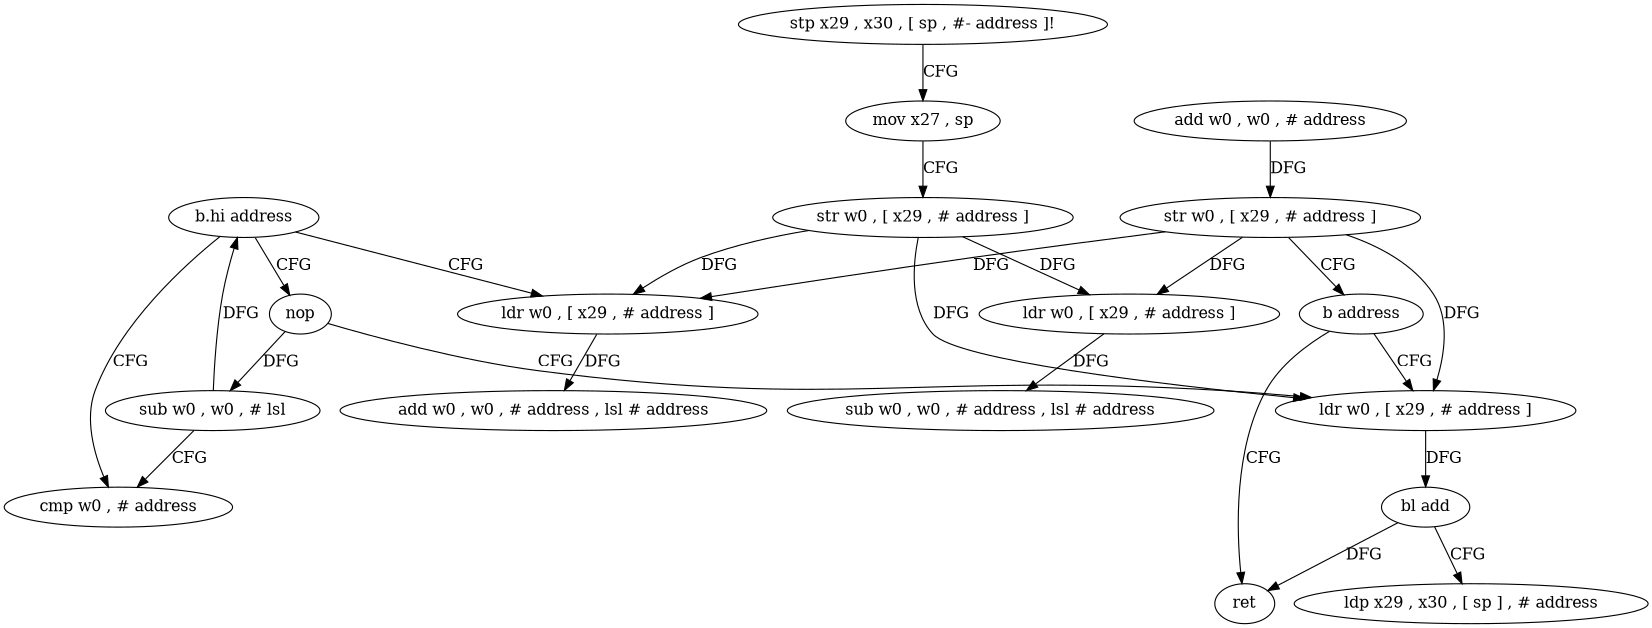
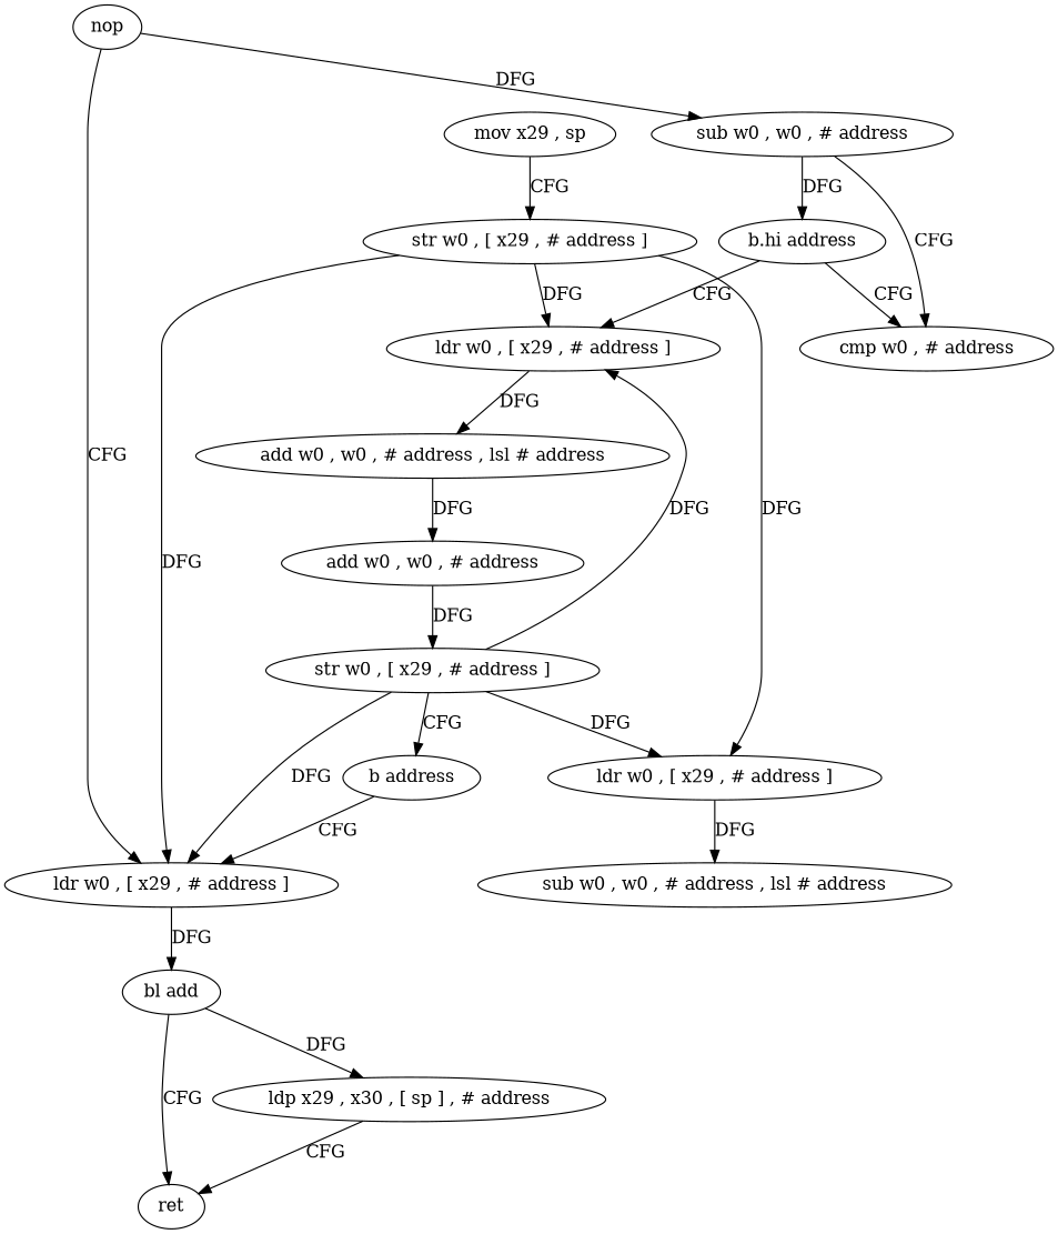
  digraph {
-   n1 [label="stp x29 , x30 , [ sp , #- address ]!"]
-   n2 [label="mov x27 , sp"]
+   n2 [label="mov x29 , sp"]
    n3 [label="str w0 , [ x29 , # address ]"]
    n4 [label="ldr w0 , [ x29 , # address ]"]
    n5 [label="ldr w0 , [ x29 , # address ]"]
    n6 [label="ldr w0 , [ x29 , # address ]"]
    n7 [label="sub w0 , w0 , # address , lsl # address"]
    n8 [label="add w0 , w0 , # address , lsl # address"]
    n9 [label="bl add"]
-   n10 [label="sub w0 , w0 , # lsl"]
+   n10 [label="sub w0 , w0 , # address"]
    n11 [label="cmp w0 , # address"]
    n12 [label="b.hi address"]
    n13 [label=nop]
    n14 [label="add w0 , w0 , # address"]
    n15 [label="ldp x29 , x30 , [ sp ] , # address"]
    n16 [label=ret]
    n17 [label="str w0 , [ x29 , # address ]"]
    n18 [label="b address"]
-   n1 -> n2 [label=CFG]
    n2 -> n3 [label=CFG]
    n3 -> n4 [label=DFG]
    n3 -> n5 [label=DFG]
    n3 -> n6 [label=DFG]
    n4 -> n7 [label=DFG]
    n5 -> n8 [label=DFG]
    n6 -> n9 [label=DFG]
-   n9 -> n15 [label=CFG]
-   n9 -> n16 [label=DFG]
+   n8 -> n14 [label=DFG]
+   n9 -> n15 [label=DFG]
+   n9 -> n16 [label=CFG]
    n10 -> n11 [label=CFG]
    n10 -> n12 [label=DFG]
    n12 -> n5 [label=CFG]
    n12 -> n11 [label=CFG]
-   n12 -> n13 [label=CFG]
    n13 -> n6 [label=CFG]
    n13 -> n10 [label=DFG]
    n14 -> n17 [label=DFG]
-   n18 -> n16 [label=CFG]
+   n15 -> n16 [label=CFG]
    n17 -> n4 [label=DFG]
    n17 -> n5 [label=DFG]
    n17 -> n6 [label=DFG]
    n17 -> n18 [label=CFG]
    n18 -> n6 [label=CFG]
  }
